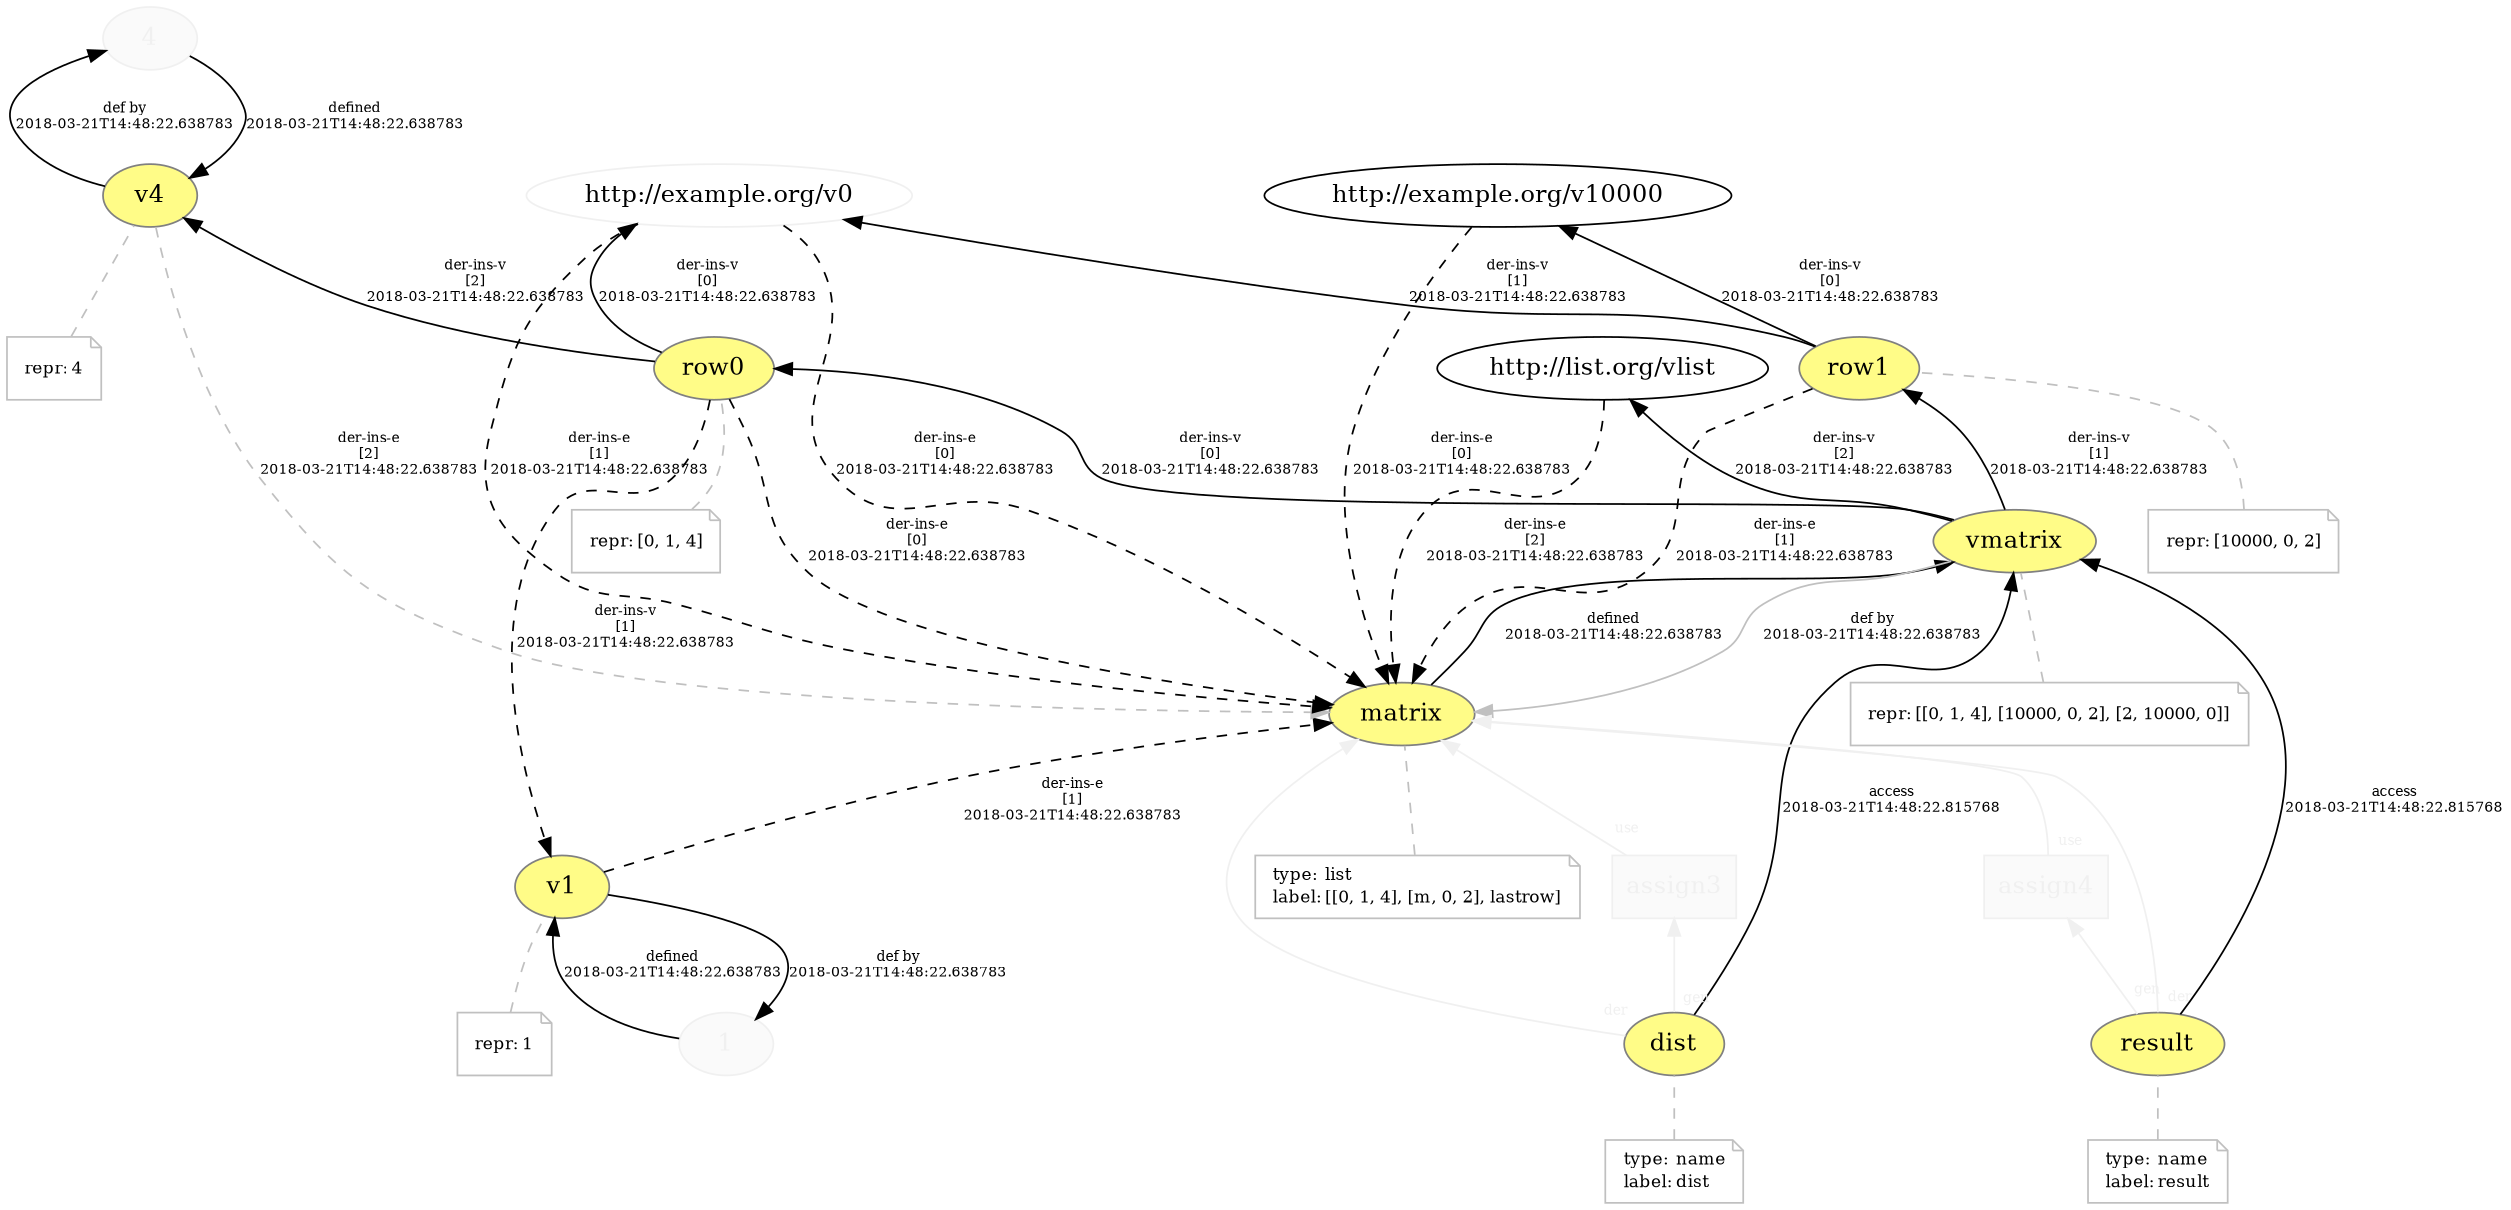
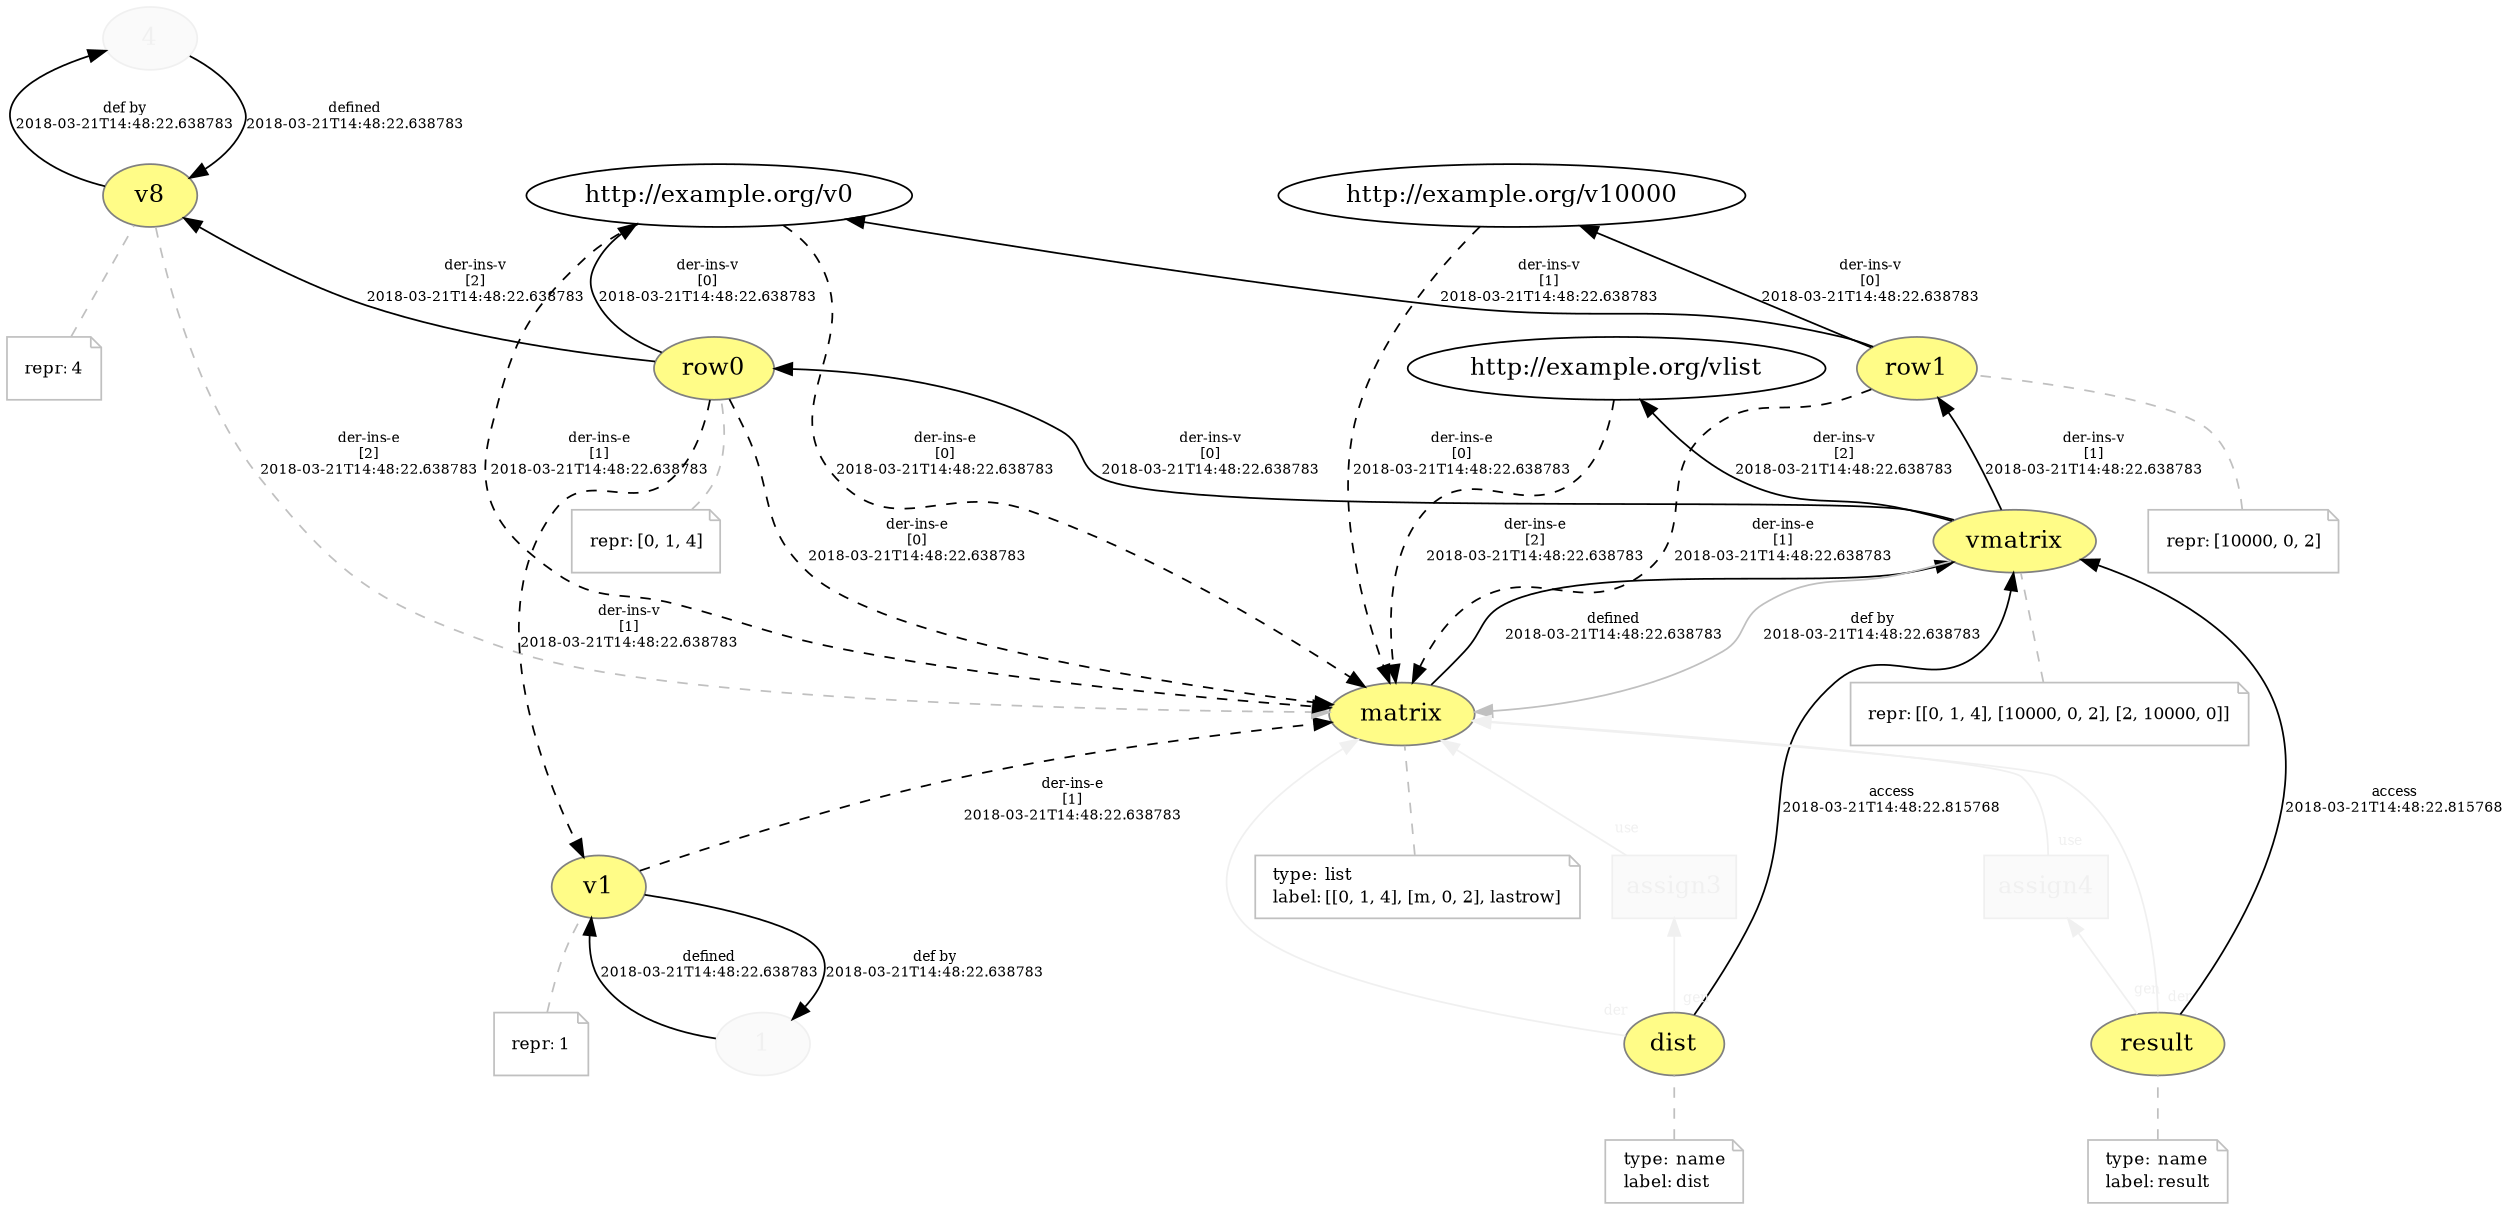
  digraph {
    rankdir=BT
    node [color="#808080" style=filled]
    edge [angle=60.0 distance=1.5 fontsize=8 rotation=20]
    n1 [color="#F0F0F0" fillcolor="#FAFAFA" fontcolor="#F0F0F0" label=1]
    n2 [fillcolor="#FFFC87" label=v1]
    n3 [fillcolor="#FFFC87" label=matrix]
    n4 [fillcolor="#FFFC87" label=vmatrix]
    n5 [color=gray fontcolor=black fontsize=10 label=<<TABLE cellpadding="0" border="0"> 	<TR> 	    <TD align="left">repr:</TD> 	    <TD align="left">1</TD> 	</TR> </TABLE>> shape=note style=""]
    n6 [color="#F0F0F0" fillcolor="#FAFAFA" fontcolor="#F0F0F0" label=4]
-   n7 [fillcolor="#FFFC87" label=v4]
+   n7 [fillcolor="#FFFC87" label=v8]
    n8 [color=gray fontcolor=black fontsize=10 label=<<TABLE cellpadding="0" border="0"> 	<TR> 	    <TD align="left">repr:</TD> 	    <TD align="left">4</TD> 	</TR> </TABLE>> shape=note style=""]
    n9 [fillcolor="#FFFC87" label=row0]
    n10 [fillcolor="#FFFC87" label=row1]
-   "http://example.org/vlist" [label="http://list.org/vlist" color="" style=""]
+   "http://example.org/vlist" [color="" style=""]
    n12 [color=gray fontcolor=black fontsize=10 label=<<TABLE cellpadding="0" border="0"> 	<TR> 	    <TD align="left">type:</TD> 	    <TD align="left">list</TD> 	</TR> 	<TR> 	    <TD align="left">label:</TD> 	    <TD align="left">[[0, 1, 4], [m, 0, 2], lastrow]</TD> 	</TR> </TABLE>> shape=note style=""]
-   "http://example.org/v0" [color="#F0F0F0" style=""]
+   "http://example.org/v0" [color="" style=""]
    n14 [color=gray fontcolor=black fontsize=10 label=<<TABLE cellpadding="0" border="0"> 	<TR> 	    <TD align="left">repr:</TD> 	    <TD align="left">[0, 1, 4]</TD> 	</TR> </TABLE>> shape=note style=""]
    "http://example.org/v10000" [color="" style=""]
    n16 [color=gray fontcolor=black fontsize=10 label=<<TABLE cellpadding="0" border="0"> 	<TR> 	    <TD align="left">repr:</TD> 	    <TD align="left">[10000, 0, 2]</TD> 	</TR> </TABLE>> shape=note style=""]
    n17 [color=gray fontcolor=black fontsize=10 label=<<TABLE cellpadding="0" border="0"> 	<TR> 	    <TD align="left">repr:</TD> 	    <TD align="left">[[0, 1, 4], [10000, 0, 2], [2, 10000, 0]]</TD> 	</TR> </TABLE>> shape=note style=""]
    n18 [fillcolor="#FFFC87" label=dist]
    n19 [color="#F0F0F0" fillcolor="#FAFAFA" fontcolor="#F0F0F0" label=assign3 shape=polygon sides=4]
    n20 [color=gray fontcolor=black fontsize=10 label=<<TABLE cellpadding="0" border="0"> 	<TR> 	    <TD align="left">type:</TD> 	    <TD align="left">name</TD> 	</TR> 	<TR> 	    <TD align="left">label:</TD> 	    <TD align="left">dist</TD> 	</TR> </TABLE>> shape=note style=""]
    n21 [fillcolor="#FFFC87" label=result]
    n22 [color="#F0F0F0" fillcolor="#FAFAFA" fontcolor="#F0F0F0" label=assign4 shape=polygon sides=4]
    n23 [color=gray fontcolor=black fontsize=10 label=<<TABLE cellpadding="0" border="0"> 	<TR> 	    <TD align="left">type:</TD> 	    <TD align="left">name</TD> 	</TR> 	<TR> 	    <TD align="left">label:</TD> 	    <TD align="left">result</TD> 	</TR> </TABLE>> shape=note style=""]
    n1 -> n2 [label="defined\n2018-03-21T14:48:22.638783"]
    n2 -> n1 [label="def by\n2018-03-21T14:48:22.638783"]
    n2 -> n3 [label="der-ins-e\n[1]\n2018-03-21T14:48:22.638783" style=dashed]
    n3 -> n4 [label="defined\n2018-03-21T14:48:22.638783"]
    n4 -> n3 [color=gray label="def by\n2018-03-21T14:48:22.638783"]
    n4 -> n9 [label="der-ins-v\n[0]\n2018-03-21T14:48:22.638783"]
    n4 -> n10 [label="der-ins-v\n[1]\n2018-03-21T14:48:22.638783"]
    n4 -> "http://example.org/vlist" [label="der-ins-v\n[2]\n2018-03-21T14:48:22.638783"]
    n5 -> n2 [arrowhead=none color=gray style=dashed angle="" distance="" fontsize="" rotation=""]
    n6 -> n7 [label="defined\n2018-03-21T14:48:22.638783"]
    n7 -> n3 [color=gray label="der-ins-e\n[2]\n2018-03-21T14:48:22.638783" style=dashed]
    n7 -> n6 [label="def by\n2018-03-21T14:48:22.638783"]
    n8 -> n7 [arrowhead=none color=gray style=dashed angle="" distance="" fontsize="" rotation=""]
    n9 -> n2 [label="der-ins-v\n[1]\n2018-03-21T14:48:22.638783" style=dashed]
    n9 -> n3 [label="der-ins-e\n[0]\n2018-03-21T14:48:22.638783" style=dashed]
    n9 -> n7 [label="der-ins-v\n[2]\n2018-03-21T14:48:22.638783"]
    n9 -> "http://example.org/v0" [label="der-ins-v\n[0]\n2018-03-21T14:48:22.638783"]
    n10 -> n3 [label="der-ins-e\n[1]\n2018-03-21T14:48:22.638783" style=dashed]
    n10 -> "http://example.org/v0" [label="der-ins-v\n[1]\n2018-03-21T14:48:22.638783"]
    n10 -> "http://example.org/v10000" [label="der-ins-v\n[0]\n2018-03-21T14:48:22.638783"]
    "http://example.org/vlist" -> n3 [label="der-ins-e\n[2]\n2018-03-21T14:48:22.638783" style=dashed]
    n12 -> n3 [arrowhead=none color=gray style=dashed angle="" distance="" fontsize="" rotation=""]
    "http://example.org/v0" -> n3 [label="der-ins-e\n[0]\n2018-03-21T14:48:22.638783" style=dashed]
    "http://example.org/v0" -> n3 [label="der-ins-e\n[1]\n2018-03-21T14:48:22.638783" style=dashed]
    n14 -> n9 [arrowhead=none color=gray style=dashed angle="" distance="" fontsize="" rotation=""]
    "http://example.org/v10000" -> n3 [label="der-ins-e\n[0]\n2018-03-21T14:48:22.638783" style=dashed]
    n16 -> n10 [arrowhead=none color=gray style=dashed angle="" distance="" fontsize="" rotation=""]
    n17 -> n4 [arrowhead=none color=gray style=dashed angle="" distance="" fontsize="" rotation=""]
    n18 -> n3 [color="#F0F0F0" fontcolor="#F0F0F0" labelangle=60.0 labeldistance=1.5 labelfontsize=8 taillabel=der angle="" distance="" fontsize=""]
    n18 -> n4 [label="access\n2018-03-21T14:48:22.815768"]
    n18 -> n19 [color="#F0F0F0" fontcolor="#F0F0F0" labelangle=60.0 labeldistance=1.5 labelfontsize=8 taillabel=gen angle="" distance="" fontsize=""]
    n19 -> n3 [color="#F0F0F0" fontcolor="#F0F0F0" labelangle=60.0 labeldistance=1.5 labelfontsize=8 taillabel=use angle="" distance="" fontsize=""]
    n20 -> n18 [arrowhead=none color=gray style=dashed angle="" distance="" fontsize="" rotation=""]
    n21 -> n3 [color="#F0F0F0" fontcolor="#F0F0F0" labelangle=60.0 labeldistance=1.5 labelfontsize=8 taillabel=der angle="" distance="" fontsize=""]
    n21 -> n4 [label="access\n2018-03-21T14:48:22.815768"]
    n21 -> n22 [color="#F0F0F0" fontcolor="#F0F0F0" labelangle=60.0 labeldistance=1.5 labelfontsize=8 taillabel=gen angle="" distance="" fontsize=""]
    n22 -> n3 [color="#F0F0F0" fontcolor="#F0F0F0" labelangle=60.0 labeldistance=1.5 labelfontsize=8 taillabel=use angle="" distance="" fontsize=""]
    n23 -> n21 [arrowhead=none color=gray style=dashed angle="" distance="" fontsize="" rotation=""]
  }
